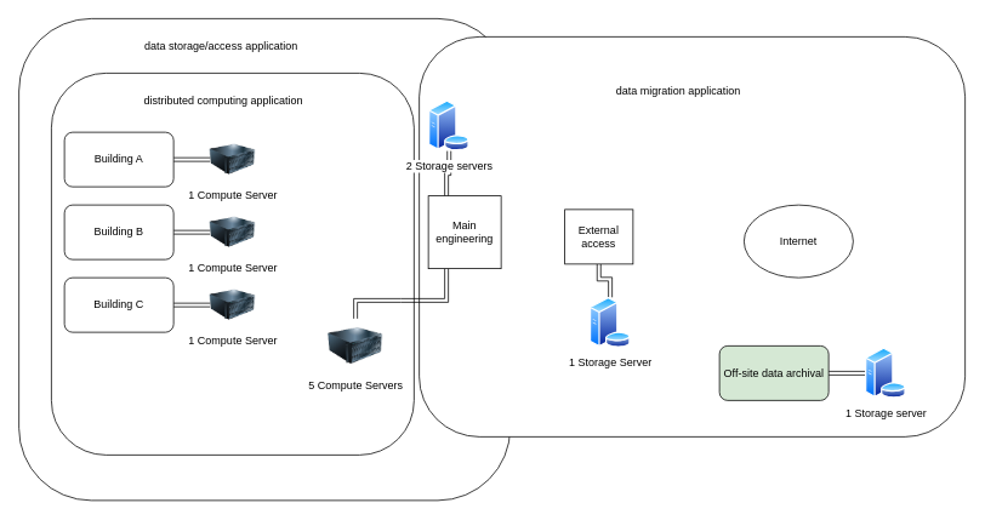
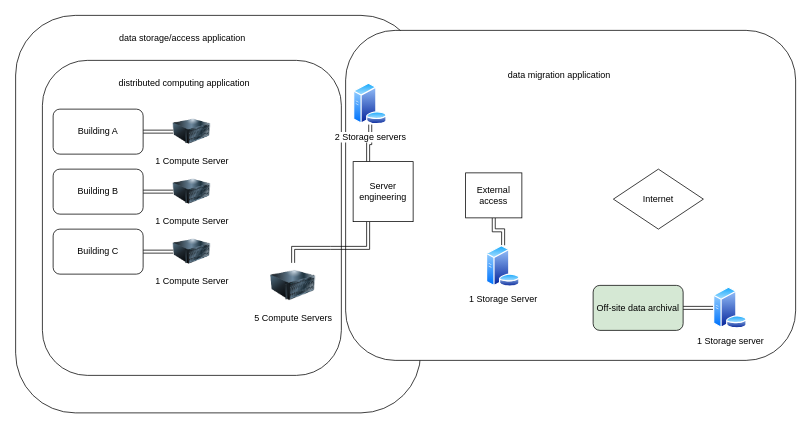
  <mxCell id="0" />
  <mxCell id="1" parent="0" />
  <mxCell id="2" value="" style="rounded=1;whiteSpace=wrap;html=1;" vertex="1" parent="1"><mxGeometry x="20" y="20" width="540" height="530" as="geometry" /></mxCell>
  <mxCell id="3" value="" style="rounded=1;whiteSpace=wrap;html=1;" vertex="1" parent="1"><mxGeometry x="460" y="40" width="600" height="440" as="geometry" /></mxCell>
  <mxCell id="4" value="" style="rounded=1;whiteSpace=wrap;html=1;" vertex="1" parent="1"><mxGeometry x="55.7" y="80" width="398.6" height="420" as="geometry" /></mxCell>
  <mxCell id="5" value="1 Compute Server" style="image;html=1;labelBackgroundColor=#ffffff;image=img/lib/clip_art/computers/Server_128x128.png" vertex="1" parent="1"><mxGeometry x="230" y="150" width="50" height="50" as="geometry" /></mxCell>
  <mxCell id="6" value="1 Compute Server" style="image;html=1;labelBackgroundColor=#ffffff;image=img/lib/clip_art/computers/Server_128x128.png" vertex="1" parent="1"><mxGeometry x="230" y="230" width="50" height="50" as="geometry" /></mxCell>
  <mxCell id="7" value="1 Compute Server" style="image;html=1;labelBackgroundColor=#ffffff;image=img/lib/clip_art/computers/Server_128x128.png" vertex="1" parent="1"><mxGeometry x="230" y="310" width="50" height="50" as="geometry" /></mxCell>
  <mxCell id="8" style="edgeStyle=orthogonalEdgeStyle;shape=link;rounded=0;orthogonalLoop=1;jettySize=auto;html=1;exitX=0.5;exitY=0;exitDx=0;exitDy=0;entryX=0.25;entryY=1;entryDx=0;entryDy=0;width=4;" edge="1" parent="1" source="9" target="22"><mxGeometry relative="1" as="geometry"><Array as="points"><mxPoint x="440" y="330" /><mxPoint x="440" y="330" /></Array></mxGeometry></mxCell>
  <mxCell id="9" value="5 Compute Servers" style="image;html=1;labelBackgroundColor=#ffffff;image=img/lib/clip_art/computers/Server_128x128.png" vertex="1" parent="1"><mxGeometry x="360" y="350" width="60" height="60" as="geometry" /></mxCell>
  <mxCell id="10" value="" style="edgeStyle=orthogonalEdgeStyle;shape=link;rounded=0;orthogonalLoop=1;jettySize=auto;html=1;entryX=0.25;entryY=0;entryDx=0;entryDy=0;" edge="1" parent="1" source="11" target="22"><mxGeometry relative="1" as="geometry" /></mxCell>
  <mxCell id="11" value="2 Storage servers" style="aspect=fixed;perimeter=ellipsePerimeter;html=1;align=center;shadow=0;dashed=0;spacingTop=3;image;image=img/lib/active_directory/database_server.svg;" vertex="1" parent="1"><mxGeometry x="470" y="110" width="45.6" height="55.61" as="geometry" /></mxCell>
  <mxCell id="12" value="" style="edgeStyle=orthogonalEdgeStyle;shape=link;rounded=0;orthogonalLoop=1;jettySize=auto;html=1;" edge="1" parent="1" source="13" target="23"><mxGeometry relative="1" as="geometry" /></mxCell>
  <mxCell id="13" value="1 Storage Server" style="aspect=fixed;perimeter=ellipsePerimeter;html=1;align=center;shadow=0;dashed=0;spacingTop=3;image;image=img/lib/active_directory/database_server.svg;" vertex="1" parent="1"><mxGeometry x="647.2" y="326.58" width="45.6" height="55.61" as="geometry" /></mxCell>
  <mxCell id="14" value="" style="edgeStyle=orthogonalEdgeStyle;shape=link;rounded=0;orthogonalLoop=1;jettySize=auto;html=1;" edge="1" parent="1" source="15" target="25"><mxGeometry relative="1" as="geometry" /></mxCell>
  <mxCell id="15" value="1 Storage server" style="aspect=fixed;perimeter=ellipsePerimeter;html=1;align=center;shadow=0;dashed=0;spacingTop=3;image;image=img/lib/active_directory/database_server.svg;" vertex="1" parent="1"><mxGeometry x="950" y="382.19" width="45.6" height="55.61" as="geometry" /></mxCell>
  <mxCell id="16" value="" style="edgeStyle=orthogonalEdgeStyle;rounded=0;orthogonalLoop=1;jettySize=auto;html=1;shape=link;" edge="1" parent="1" source="17" target="5"><mxGeometry relative="1" as="geometry" /></mxCell>
  <mxCell id="17" value="Building A" style="rounded=1;whiteSpace=wrap;html=1;" vertex="1" parent="1"><mxGeometry x="70" y="145" width="120" height="60" as="geometry" /></mxCell>
  <mxCell id="18" value="" style="edgeStyle=orthogonalEdgeStyle;shape=link;rounded=0;orthogonalLoop=1;jettySize=auto;html=1;" edge="1" parent="1" source="19" target="6"><mxGeometry relative="1" as="geometry" /></mxCell>
  <mxCell id="19" value="Building B" style="rounded=1;whiteSpace=wrap;html=1;" vertex="1" parent="1"><mxGeometry x="70" y="225" width="120" height="60" as="geometry" /></mxCell>
  <mxCell id="20" value="" style="edgeStyle=orthogonalEdgeStyle;shape=link;rounded=0;orthogonalLoop=1;jettySize=auto;html=1;" edge="1" parent="1" source="21" target="7"><mxGeometry relative="1" as="geometry" /></mxCell>
  <mxCell id="21" value="Building C" style="rounded=1;whiteSpace=wrap;html=1;" vertex="1" parent="1"><mxGeometry x="70" y="305" width="120" height="60" as="geometry" /></mxCell>
- <mxCell id="22" value="Main engineering" style="whiteSpace=wrap;html=1;aspect=fixed;" vertex="1" parent="1"><mxGeometry x="470" y="215" width="80" height="80" as="geometry" /></mxCell>
+ <mxCell id="22" value="Server engineering" style="whiteSpace=wrap;html=1;aspect=fixed;" vertex="1" parent="1"><mxGeometry x="470" y="215" width="80" height="80" as="geometry" /></mxCell>
  <mxCell id="23" value="External access" style="rounded=0;whiteSpace=wrap;html=1;" vertex="1" parent="1"><mxGeometry x="620" y="230" width="75" height="60" as="geometry" /></mxCell>
- <mxCell id="24" value="Internet" style="ellipse;whiteSpace=wrap;html=1;" vertex="1" parent="1"><mxGeometry x="817" y="225" width="120" height="80" as="geometry" /></mxCell>
+ <mxCell id="24" value="Internet" style="rhombus;whiteSpace=wrap;html=1;" vertex="1" parent="1"><mxGeometry x="817" y="225" width="120" height="80" as="geometry" /></mxCell>
  <mxCell id="25" value="Off-site data archival" style="rounded=1;whiteSpace=wrap;html=1;fillColor=#d5e8d4;" vertex="1" parent="1"><mxGeometry x="790" y="380" width="120" height="60" as="geometry" /></mxCell>
  <mxCell id="26" value="distributed computing application" style="text;html=1;strokeColor=none;fillColor=none;align=center;verticalAlign=middle;whiteSpace=wrap;rounded=0;" vertex="1" parent="1"><mxGeometry x="120" y="100" width="250" height="20" as="geometry" /></mxCell>
  <mxCell id="27" value="data storage/access application" style="text;html=1;strokeColor=none;fillColor=none;align=center;verticalAlign=middle;whiteSpace=wrap;rounded=0;" vertex="1" parent="1"><mxGeometry x="125" y="40" width="235" height="20" as="geometry" /></mxCell>
  <mxCell id="28" value="data migration application " style="text;html=1;strokeColor=none;fillColor=none;align=center;verticalAlign=middle;whiteSpace=wrap;rounded=0;" vertex="1" parent="1"><mxGeometry x="640" y="90" width="210" height="20" as="geometry" /></mxCell>
